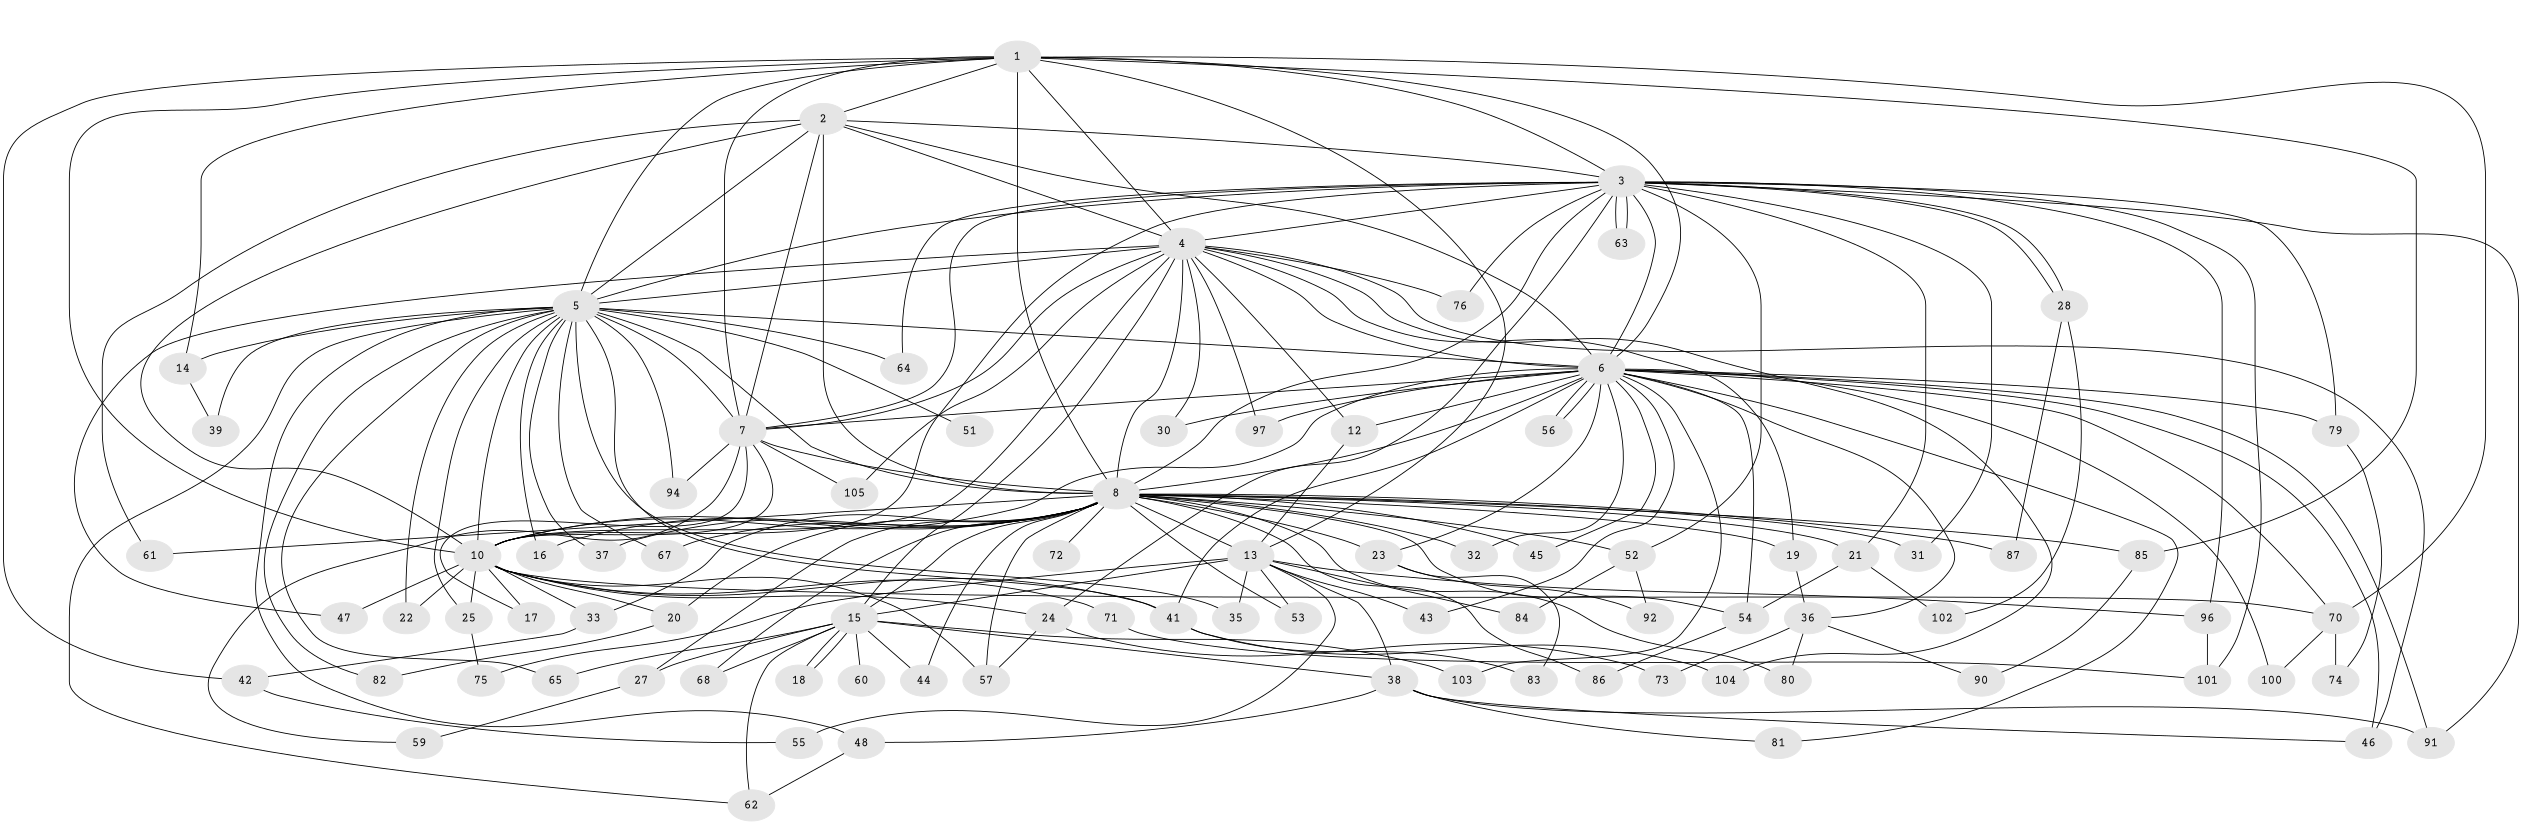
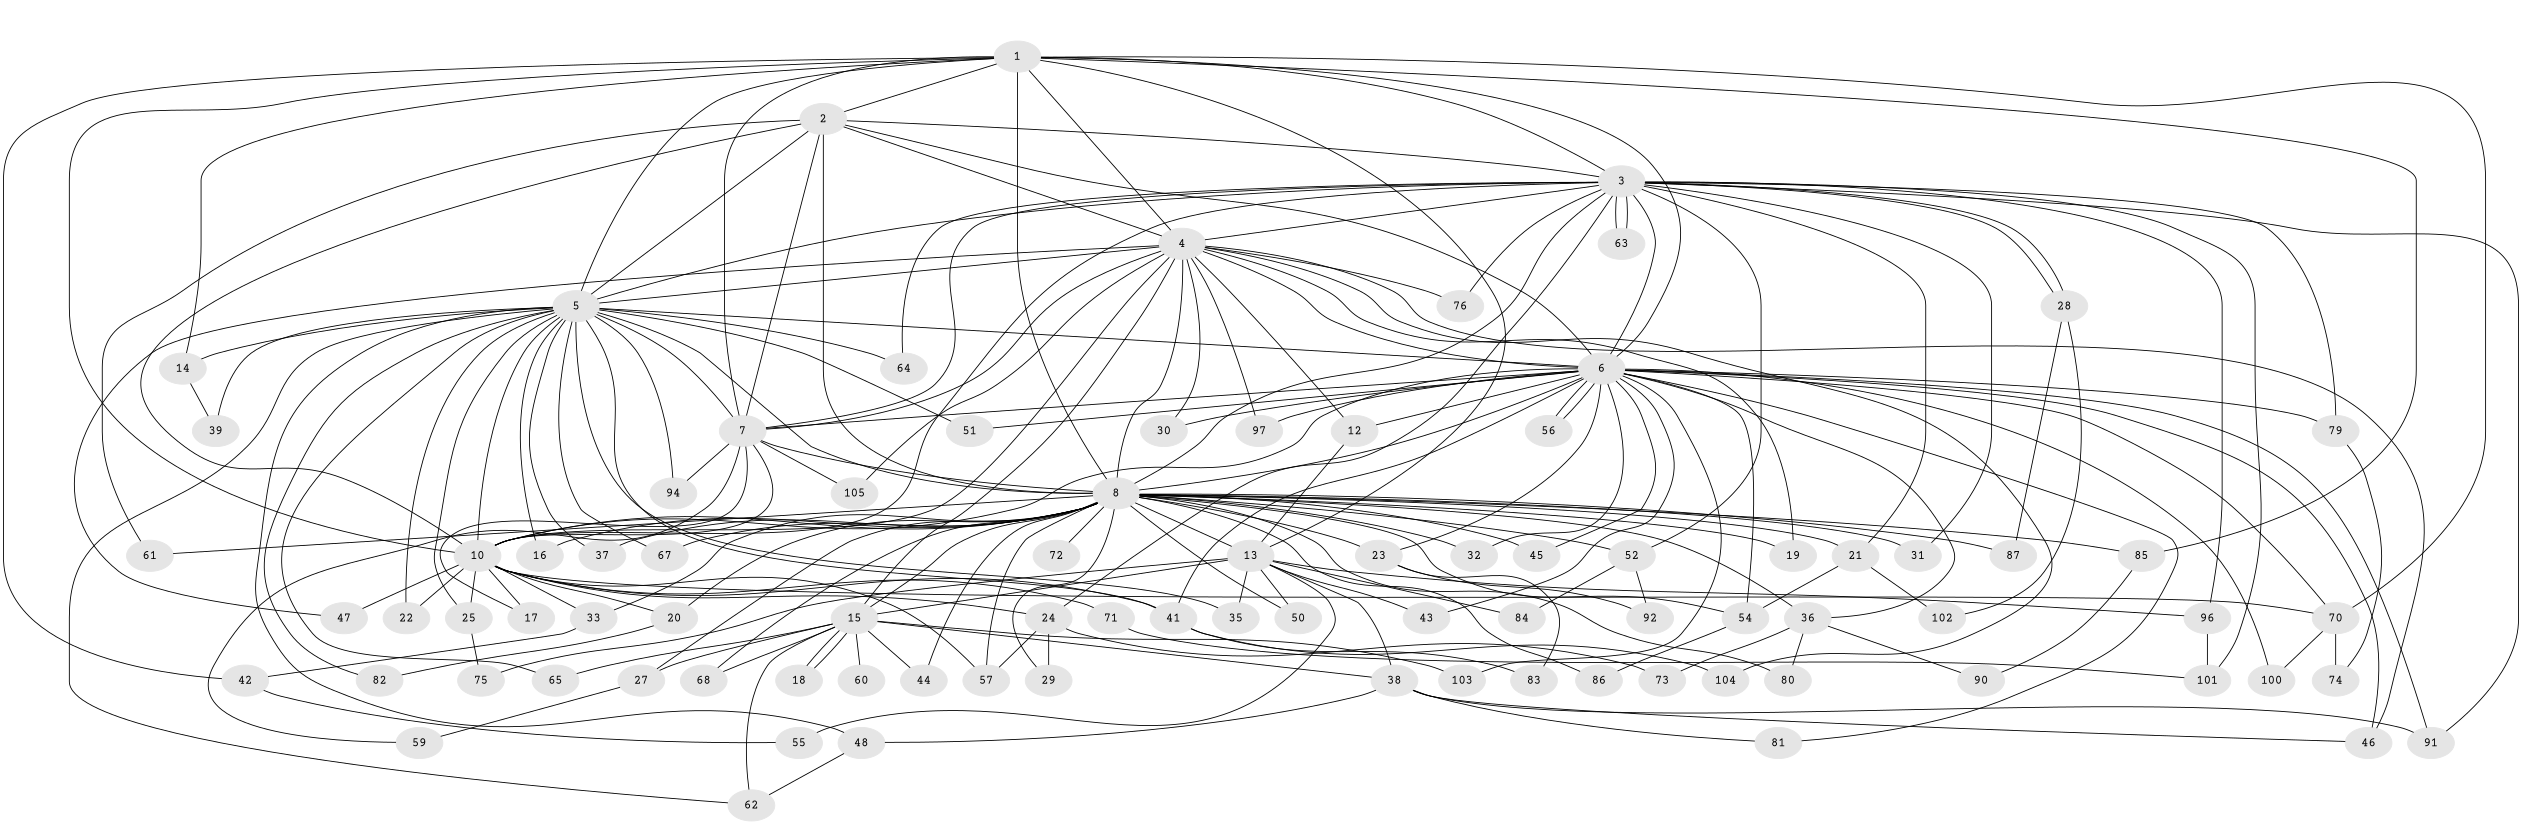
  graph {
    fontname="Courier Prime"
    node [color=gray90 fontname="Courier Prime" style=filled]
    edge [fontname="Courier Prime"]
    1 [super="+77"]
    2
    3 [super="+26"]
    4 [super="+66"]
    5 [super="+34"]
    6 [super="+78"]
    7 [super="+11"]
    8 [super="+9"]
    10 [super="+53"]
    13 [super="+58"]
    14
    42
    70
    85
    61
    21
    24 [super="+69"]
    28
    31 [super="+93"]
    52
    63
    64
    76
    79
    91
    96
    101
    12
    15 [super="+88"]
    19
    30
    46 [super="+49"]
    47
    97
    104
    105
    16
    22
    25
    35
    37
    39
    41 [super="+99"]
    48 [super="+89"]
    51
    62
    65
    67
    82
    94
    36
    23
    32
    43
    45
    54 [super="+92"]
    56
    81
    100
    103
    17
    59
    20 [super="+40"]
    27
+   29
    33
    44
-   50 [label=53]
+   50
    57
    68
    72
    80
    86
    87
    71
    38 [super="+95"]
    55
    75
    84
    74
    90
    102
    73
    n84 [label=92]
    60
    18
    83
    1 -- 2
    1 -- 3
    1 -- 4
    1 -- 5
    1 -- 6
    1 -- 7
    1 -- 8 [weight=2]
    1 -- 10
    1 -- 13
    1 -- 14
    1 -- 42
    1 -- 70
    1 -- 85
    2 -- 3
    2 -- 4
    2 -- 5
    2 -- 6
    2 -- 7
    2 -- 8 [weight=2]
    2 -- 10
    2 -- 61
    3 -- 4
    3 -- 5
    3 -- 6
    3 -- 7
    3 -- 8 [weight=2]
    3 -- 10
    3 -- 21 [weight=2]
    3 -- 24
    3 -- 28
    3 -- 28
    3 -- 31
    3 -- 52
    3 -- 63
    3 -- 63
    3 -- 64
    3 -- 76
    3 -- 79
    3 -- 91
    3 -- 96
    3 -- 101
    4 -- 5
    4 -- 6
    4 -- 7
    4 -- 8 [weight=3]
    4 -- 10
    4 -- 76
    4 -- 12
    4 -- 15
    4 -- 19
    4 -- 30
    4 -- 46
    4 -- 47
    4 -- 97
    4 -- 104
    4 -- 105
    5 -- 6 [weight=2]
    5 -- 7
    5 -- 8 [weight=2]
    5 -- 10
    5 -- 14
    5 -- 64
    5 -- 16
    5 -- 22
    5 -- 25
    5 -- 35
    5 -- 37
    5 -- 39
    5 -- 41
    5 -- 48
    5 -- 51
    5 -- 62
    5 -- 65
    5 -- 67
    5 -- 82
    5 -- 94
    6 -- 7
    6 -- 8 [weight=2]
    6 -- 10
    6 -- 70
    6 -- 79
    6 -- 91
    6 -- 12
    6 -- 30
    6 -- 46
    6 -- 97
    6 -- 41
+   6 -- 51
    6 -- 36
    6 -- 23
    6 -- 32
    6 -- 43
    6 -- 45
    6 -- 54
    6 -- 56
    6 -- 56
    6 -- 81
    6 -- 100
    6 -- 103
    7 -- 8 [weight=3]
    7 -- 10
    7 -- 105
    7 -- 94
    7 -- 17
    7 -- 59
    8 -- 10 [weight=2]
    8 -- 13
    8 -- 85
    8 -- 61
    8 -- 21
    8 -- 31 [weight=2]
    8 -- 52
    8 -- 15
    8 -- 19
    8 -- 16
    8 -- 37
    8 -- 67
-   19 -- 36
+   8 -- 36
    8 -- 23
    8 -- 32
    8 -- 45
    8 -- 54
    8 -- 20 [weight=2]
    8 -- 27
+   8 -- 29
    8 -- 33
    8 -- 44
    8 -- 50
    8 -- 57
    8 -- 68
    8 -- 72
    8 -- 80
    8 -- 86
    8 -- 87
    10 -- 70
    10 -- 24
    10 -- 47
    10 -- 22
    10 -- 25
    10 -- 41
    10 -- 17
    10 -- 20
    10 -- 33 [weight=2]
    10 -- 57
    10 -- 71
    13 -- 96
    13 -- 15
    13 -- 35
    13 -- 43
    13 -- 50
    13 -- 38
    13 -- 55
    13 -- 75
    13 -- 84
    14 -- 39
    42 -- 55
    70 -- 100
    70 -- 74
    85 -- 90
    21 -- 54
    21 -- 102
+   24 -- 29
    24 -- 57
    24 -- 73
    28 -- 87
    28 -- 102
    52 -- 84
    52 -- n84
    79 -- 74
    96 -- 101
    12 -- 13
    15 -- 62
    15 -- 65
    15 -- 103
    15 -- 27
    15 -- 44
    15 -- 68
    15 -- 38
    15 -- 60
    15 -- 18
    15 -- 18
    25 -- 75
    41 -- 104
    41 -- 83
    48 -- 62
    36 -- 80
    36 -- 90
    36 -- 73
    23 -- n84
    23 -- 83
    54 -- 86
    20 -- 82
    27 -- 59
    33 -- 42
    71 -- 101
    38 -- 91
    38 -- 46
    38 -- 48
    38 -- 81
  }
